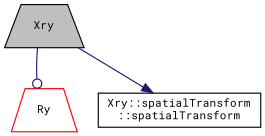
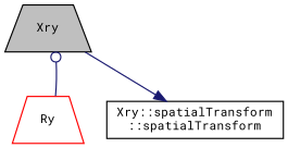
  digraph {
    fontname="Roboto Mono"
    rankdir=TB
    node [color=black fontname="Roboto Mono" fontsize=10 shape=trapezium]
    edge [color=midnightblue fontname="Roboto Mono" fontsize=10 labelfontname=Helvetica labelfontsize=10 style=solid]
    n1 [fillcolor=grey75 fontcolor=black height=0.2 label=Xry style=filled width=0.4]
    n2 [color=red height=0.2 label=Ry width=0.4]
    n3 [height=0.2 label="Xry::spatialTransform\l::spatialTransform" shape=box width=0.4]
-   n1 -> n2 [arrowhead=odot]
+   n2 -> n1 [arrowhead=odot]
    n1 -> n3 [arrowhead=normal]
  }
